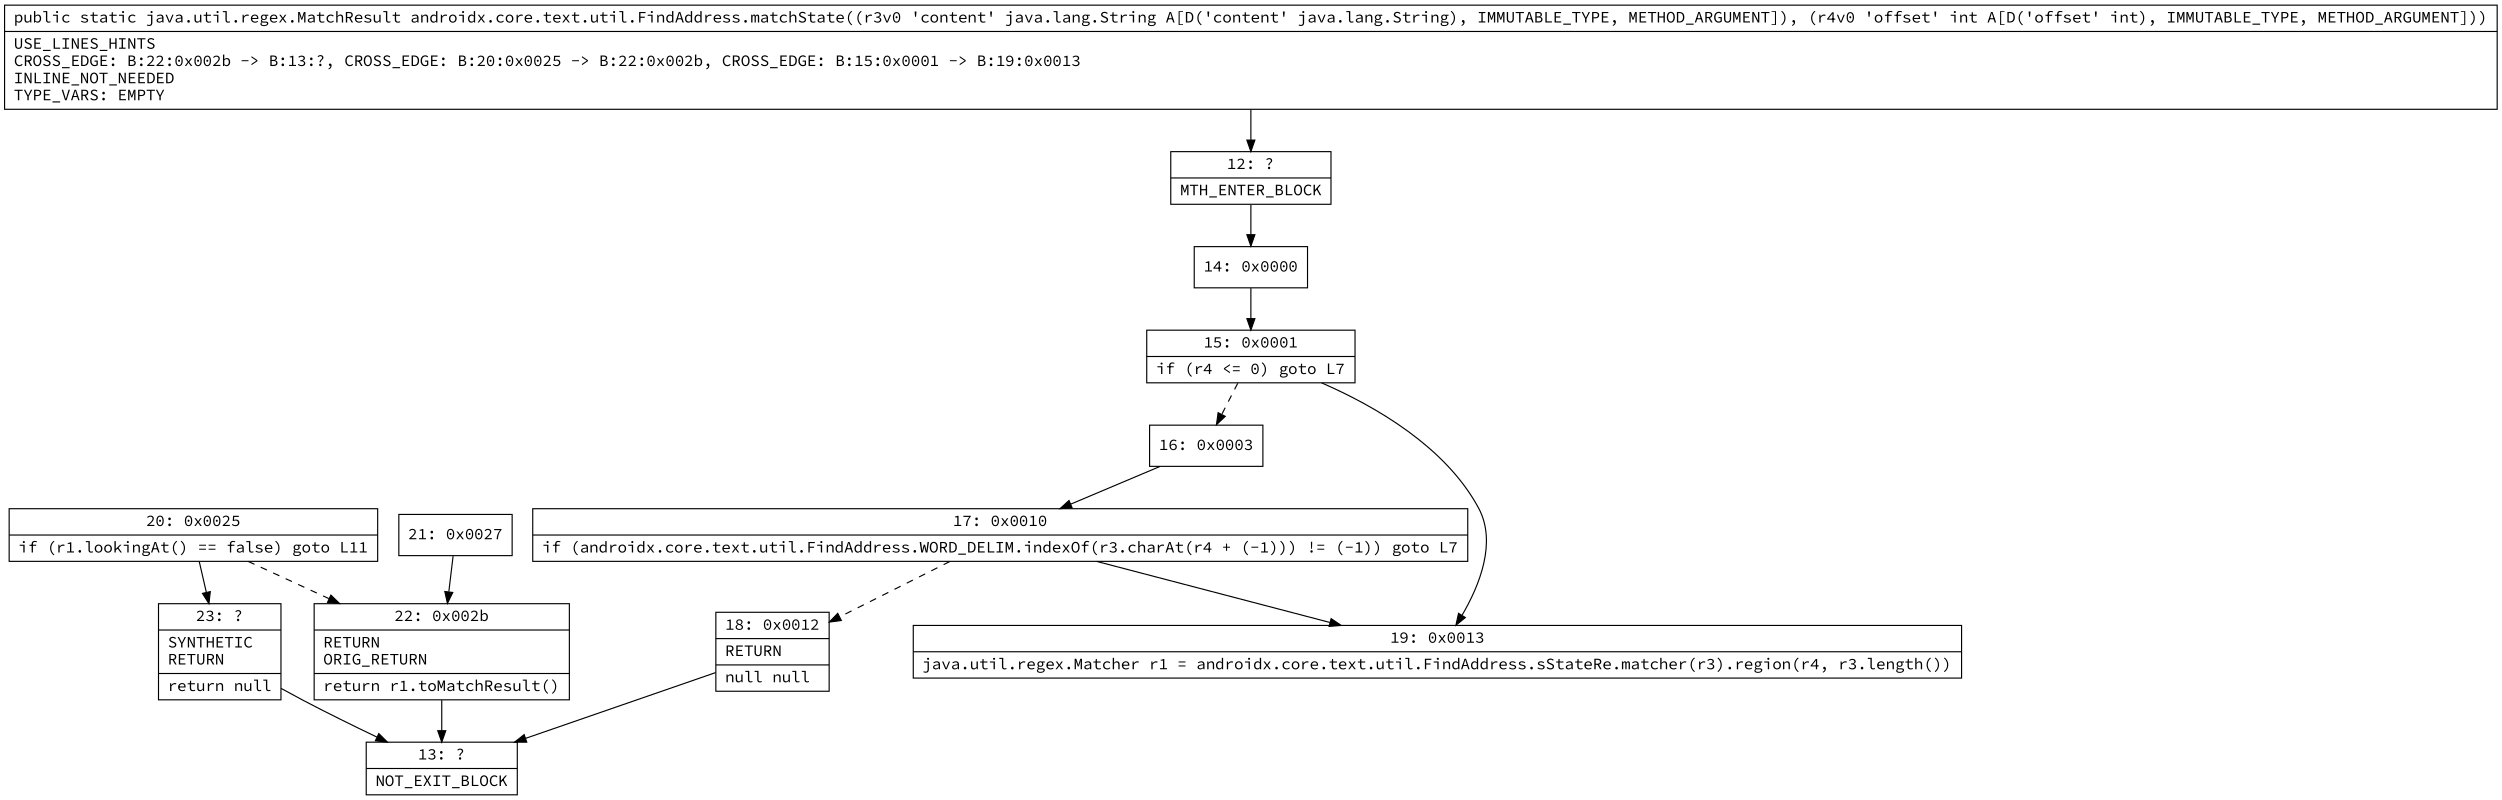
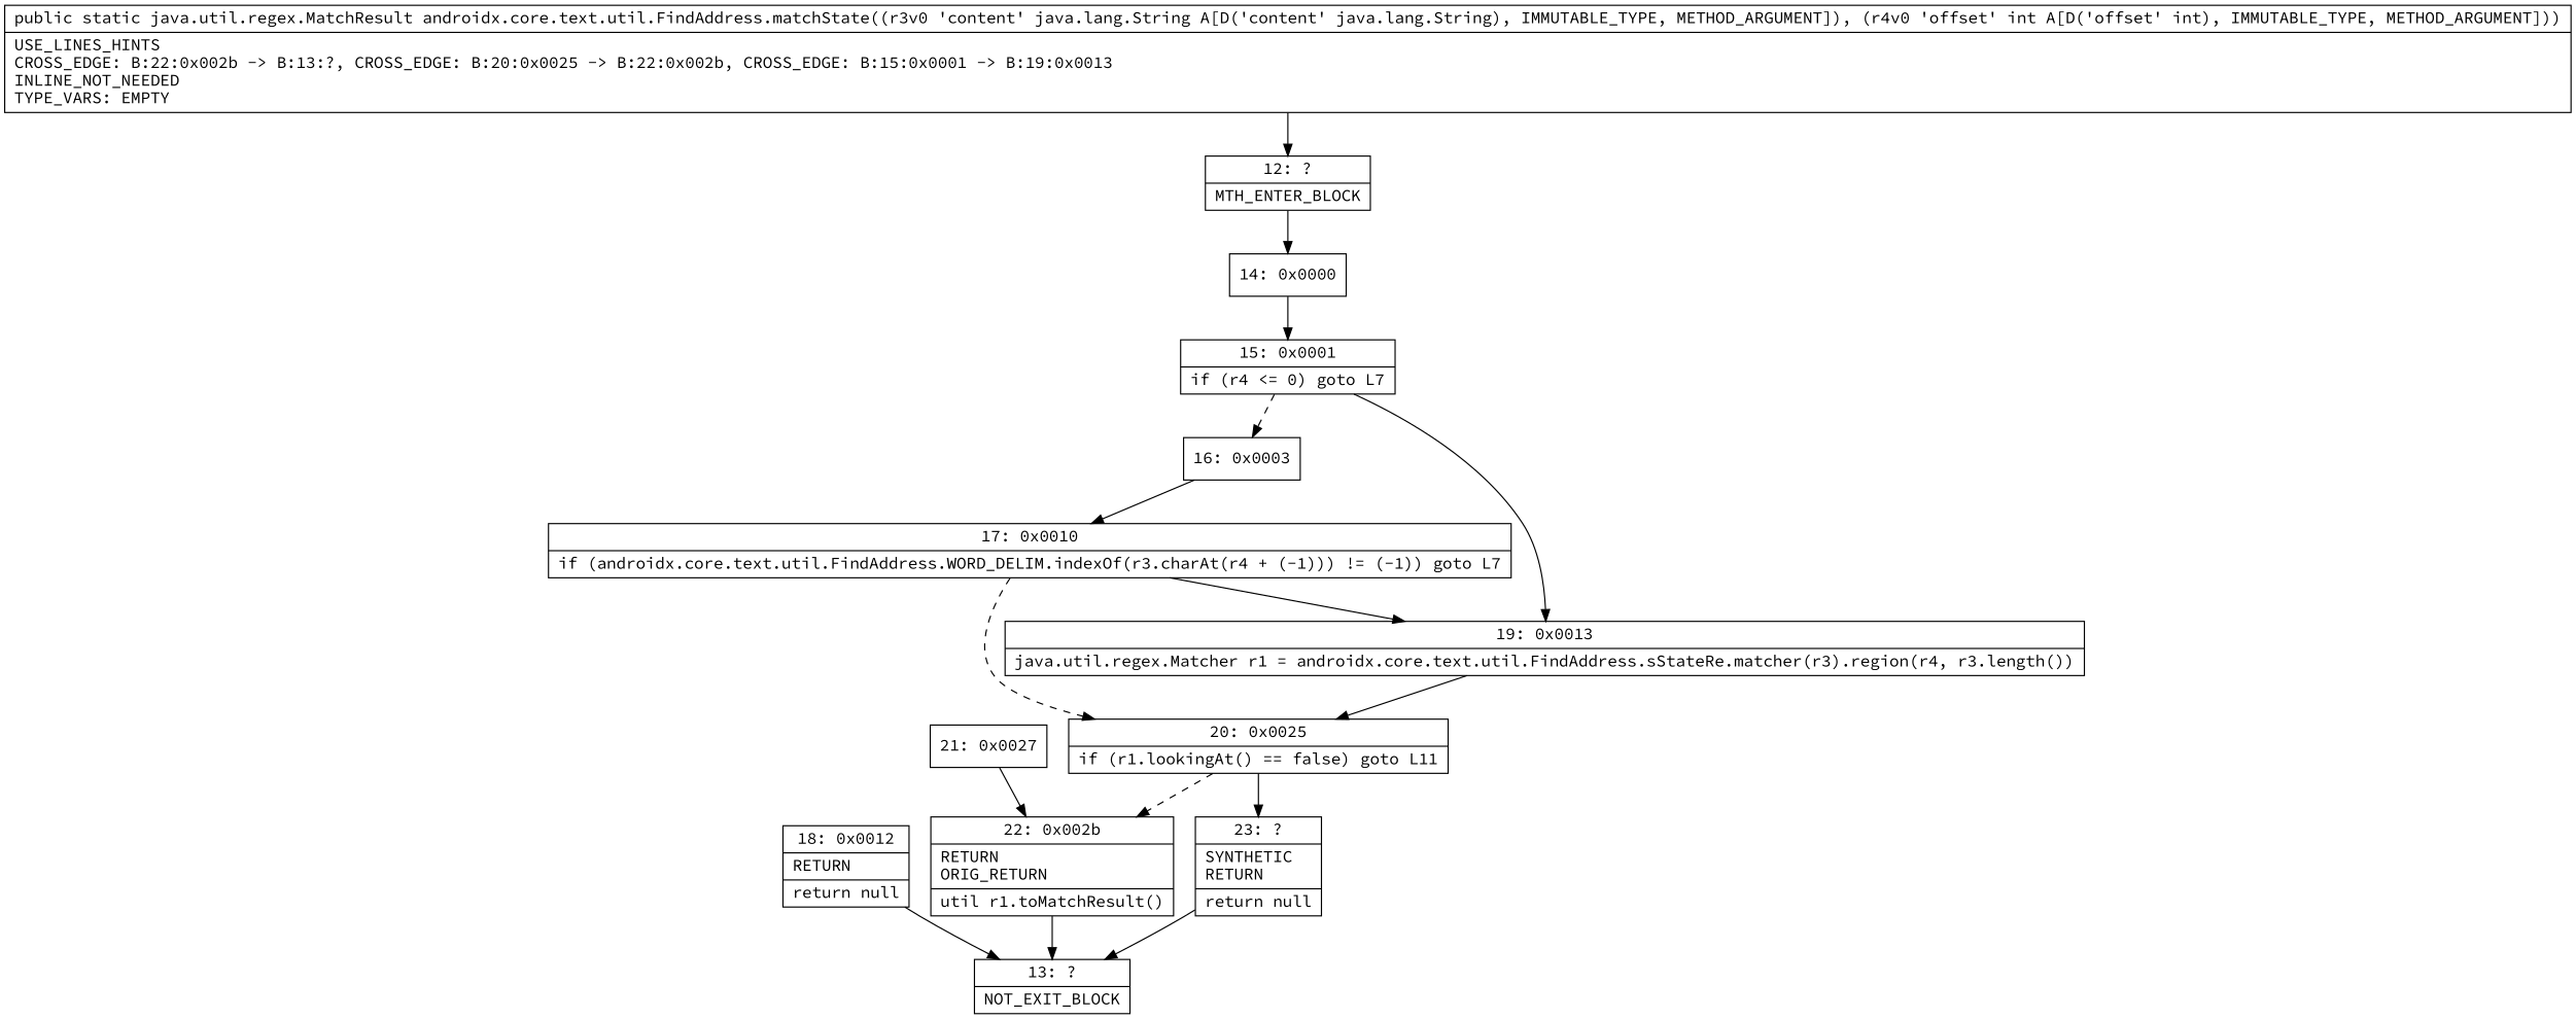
  digraph {
    fontname="Source Code Pro"
    node [fontname="Source Code Pro" shape=record]
    edge [fontname="Source Code Pro"]
    n1 [label="{12\:\ ?|MTH_ENTER_BLOCK\l}"]
    n2 [label="{14\:\ 0x0000}"]
    n3 [label="{15\:\ 0x0001|if (r4 \<= 0) goto L7\l}"]
    n4 [label="{16\:\ 0x0003}"]
    n5 [label="{19\:\ 0x0013|java.util.regex.Matcher r1 = androidx.core.text.util.FindAddress.sStateRe.matcher(r3).region(r4, r3.length())\l}"]
    n6 [label="{17\:\ 0x0010|if (androidx.core.text.util.FindAddress.WORD_DELIM.indexOf(r3.charAt(r4 + (\-1))) != (\-1)) goto L7\l}"]
    n7 [label="{20\:\ 0x0025|if (r1.lookingAt() == false) goto L11\l}"]
-   n8 [label="{18\:\ 0x0012|RETURN\l|null null\l}"]
+   n8 [label="{18\:\ 0x0012|RETURN\l|return null\l}"]
    n9 [label="{13\:\ ?|NOT_EXIT_BLOCK\l}"]
    n10 [label="{23\:\ ?|SYNTHETIC\lRETURN\l|return null\l}"]
-   n11 [label="{22\:\ 0x002b|RETURN\lORIG_RETURN\l|return r1.toMatchResult()\l}"]
+   n11 [label="{22\:\ 0x002b|RETURN\lORIG_RETURN\l|util r1.toMatchResult()\l}"]
    n12 [label="{21\:\ 0x0027}"]
    n13 [label="{public static java.util.regex.MatchResult androidx.core.text.util.FindAddress.matchState((r3v0 'content' java.lang.String A[D('content' java.lang.String), IMMUTABLE_TYPE, METHOD_ARGUMENT]), (r4v0 'offset' int A[D('offset' int), IMMUTABLE_TYPE, METHOD_ARGUMENT]))  | USE_LINES_HINTS\lCROSS_EDGE: B:22:0x002b \-\> B:13:?, CROSS_EDGE: B:20:0x0025 \-\> B:22:0x002b, CROSS_EDGE: B:15:0x0001 \-\> B:19:0x0013\lINLINE_NOT_NEEDED\lTYPE_VARS: EMPTY\l}"]
    n1 -> n2
    n2 -> n3
    n3 -> n4 [style=dashed]
    n3 -> n5
    n4 -> n6
+   n5 -> n7
    n6 -> n5
-   n6 -> n8 [style=dashed]
+   n6 -> n7 [style=dashed]
    n7 -> n10
    n7 -> n11 [style=dashed]
    n8 -> n9
    n10 -> n9
    n11 -> n9
    n12 -> n11
    n13 -> n1
  }
